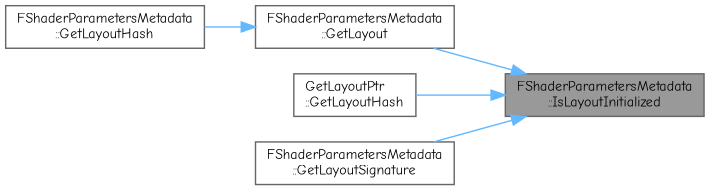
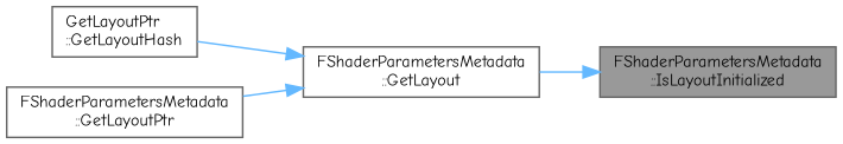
  digraph {
    fontname="Comic Neue"
    rankdir=RL
    node [color=grey40 fillcolor=white fontname="Comic Neue" fontsize=10 shape=box style=filled]
    edge [color=steelblue1 dir=back fontname="Comic Neue" fontsize=10 labelfontname=Helvetica labelfontsize=10 style=solid]
    n1 [color=gray40 fillcolor=grey60 fontcolor=black height=0.2 label="FShaderParametersMetadata\l::IsLayoutInitialized" width=0.4]
    n2 [height=0.2 label="FShaderParametersMetadata\l::GetLayout" width=0.4]
    n3 [height=0.2 label="GetLayoutPtr\l::GetLayoutHash" width=0.4]
-   n4 [height=0.2 label="FShaderParametersMetadata\l::GetLayoutSignature" width=0.4]
-   n5 [height=0.2 label="FShaderParametersMetadata\l::GetLayoutHash" width=0.4]
+   n5 [height=0.2 label="FShaderParametersMetadata\l::GetLayoutPtr" width=0.4]
    n1 -> n2
-   n1 -> n3
-   n1 -> n4
+   n2 -> n3
    n2 -> n5
  }
